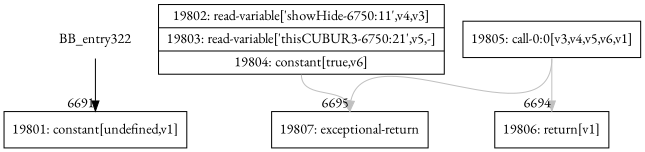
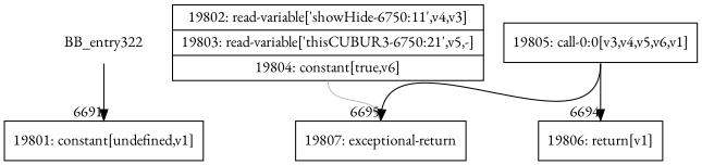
  digraph {
    fontname="EB Garamond"
    rankdir=TD
    node [fontname="EB Garamond" shape=record]
    edge [fontname="EB Garamond" headport=n tailport=s]
    n1 [label=BB_entry322 shape=none]
    n2 [label="{19801: constant[undefined,v1]}"]
    n3 [label="{19802: read-variable['showHide-6750:11',v4,v3]|19803: read-variable['thisCUBUR3-6750:21',v5,-]|19804: constant[true,v6]}"]
    n4 [label="{19807: exceptional-return}"]
    n5 [label="{19805: call-0:0[v3,v4,v5,v6,v1]}"]
    n6 [label="{19806: return[v1]}"]
    n1 -> n2 [headlabel="    6691"]
    n3 -> n4 [color=gray headlabel="      6695"]
-   n5 -> n4 [color=gray]
-   n5 -> n6 [headlabel="      6694" color=gray]
+   n5 -> n4 [color=black]
+   n5 -> n6 [headlabel="      6694"]
  }
